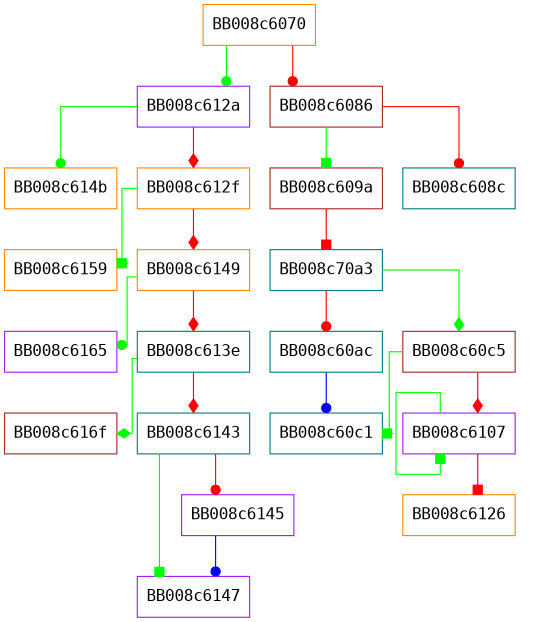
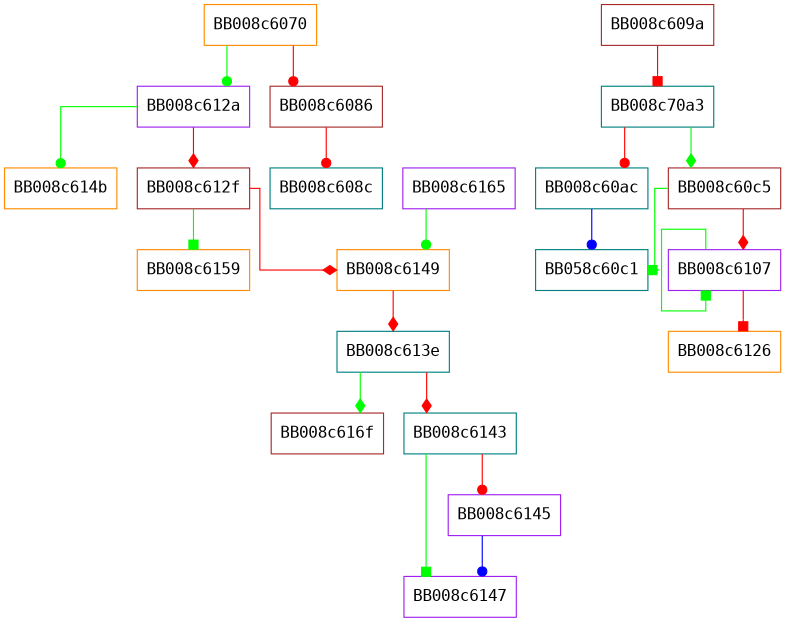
  digraph {
    fontname="DejaVu Sans Mono"
    splines=ortho
    node [color=teal fontname="DejaVu Sans Mono" shape=box]
    edge [arrowhead=dot color=red fontname="DejaVu Sans Mono"]
    BB008c6070 [color=darkorange]
    BB008c612a [color=purple]
    BB008c6086 [color=brown]
    BB008c614b [color=darkorange]
-   BB008c612f [color=darkorange]
+   BB008c612f [color=brown]
    BB008c609a [color=brown]
    BB008c608c
    BB008c6159 [color=darkorange]
    n9 [color=darkorange label=BB008c6149]
    n10 [label=BB008c70a3]
    BB008c60c5 [color=brown]
    BB008c60ac
-   BB008c60c1
+   BB008c60c1 [label=BB058c60c1]
    BB008c6107 [color=purple]
    BB008c6126 [color=darkorange]
    BB008c6165 [color=purple]
    BB008c613e
    BB008c616f [color=brown]
    BB008c6143
    BB008c6147 [color=purple]
    BB008c6145 [color=purple]
    BB008c6070 -> BB008c612a [color=green]
    BB008c6070 -> BB008c6086
    BB008c612a -> BB008c614b [color=green]
    BB008c612a -> BB008c612f [arrowhead=diamond]
-   BB008c6086 -> BB008c609a [arrowhead=box color=green]
    BB008c6086 -> BB008c608c
    BB008c612f -> BB008c6159 [arrowhead=box color=green]
    BB008c612f -> n9 [arrowhead=diamond]
    BB008c609a -> n10 [arrowhead=box]
-   n9 -> BB008c6165 [color=green]
+   BB008c6165 -> n9 [color=green]
    n9 -> BB008c613e [arrowhead=diamond]
    n10 -> BB008c60c5 [arrowhead=diamond color=green]
    n10 -> BB008c60ac
    BB008c60c5 -> BB008c60c1 [arrowhead=box color=green]
    BB008c60c5 -> BB008c6107 [arrowhead=diamond]
    BB008c60ac -> BB008c60c1 [color=blue]
    BB008c6107 -> BB008c6107 [arrowhead=box color=green]
    BB008c6107 -> BB008c6126 [arrowhead=box]
    BB008c613e -> BB008c616f [arrowhead=diamond color=green]
    BB008c613e -> BB008c6143 [arrowhead=diamond]
    BB008c6143 -> BB008c6147 [arrowhead=box color=green]
    BB008c6143 -> BB008c6145
    BB008c6145 -> BB008c6147 [color=blue]
  }
